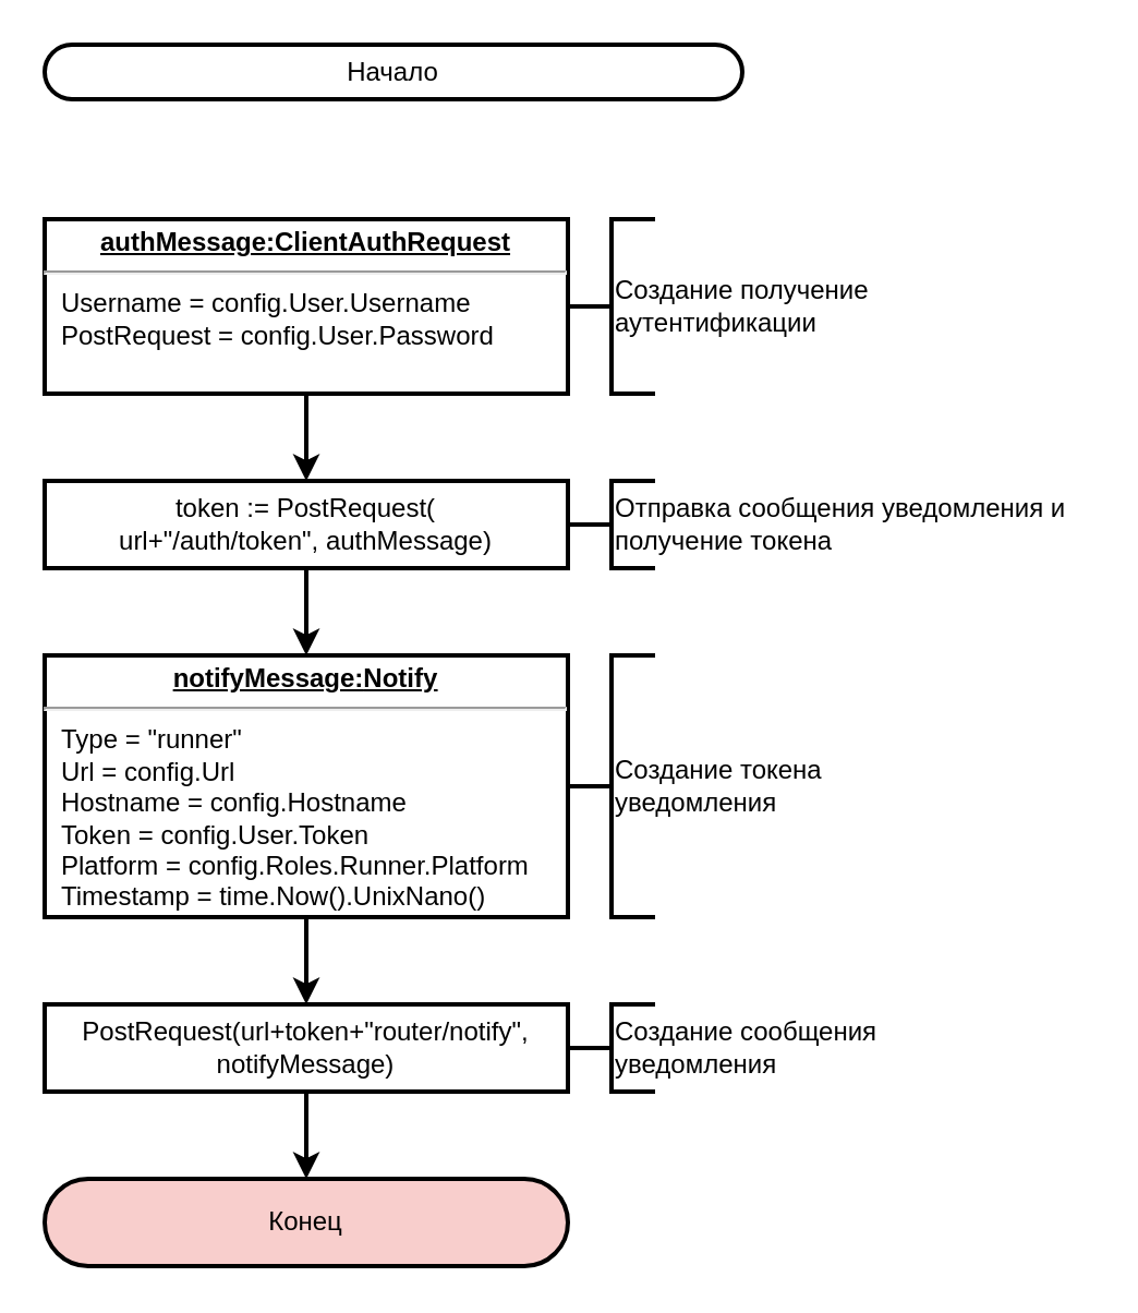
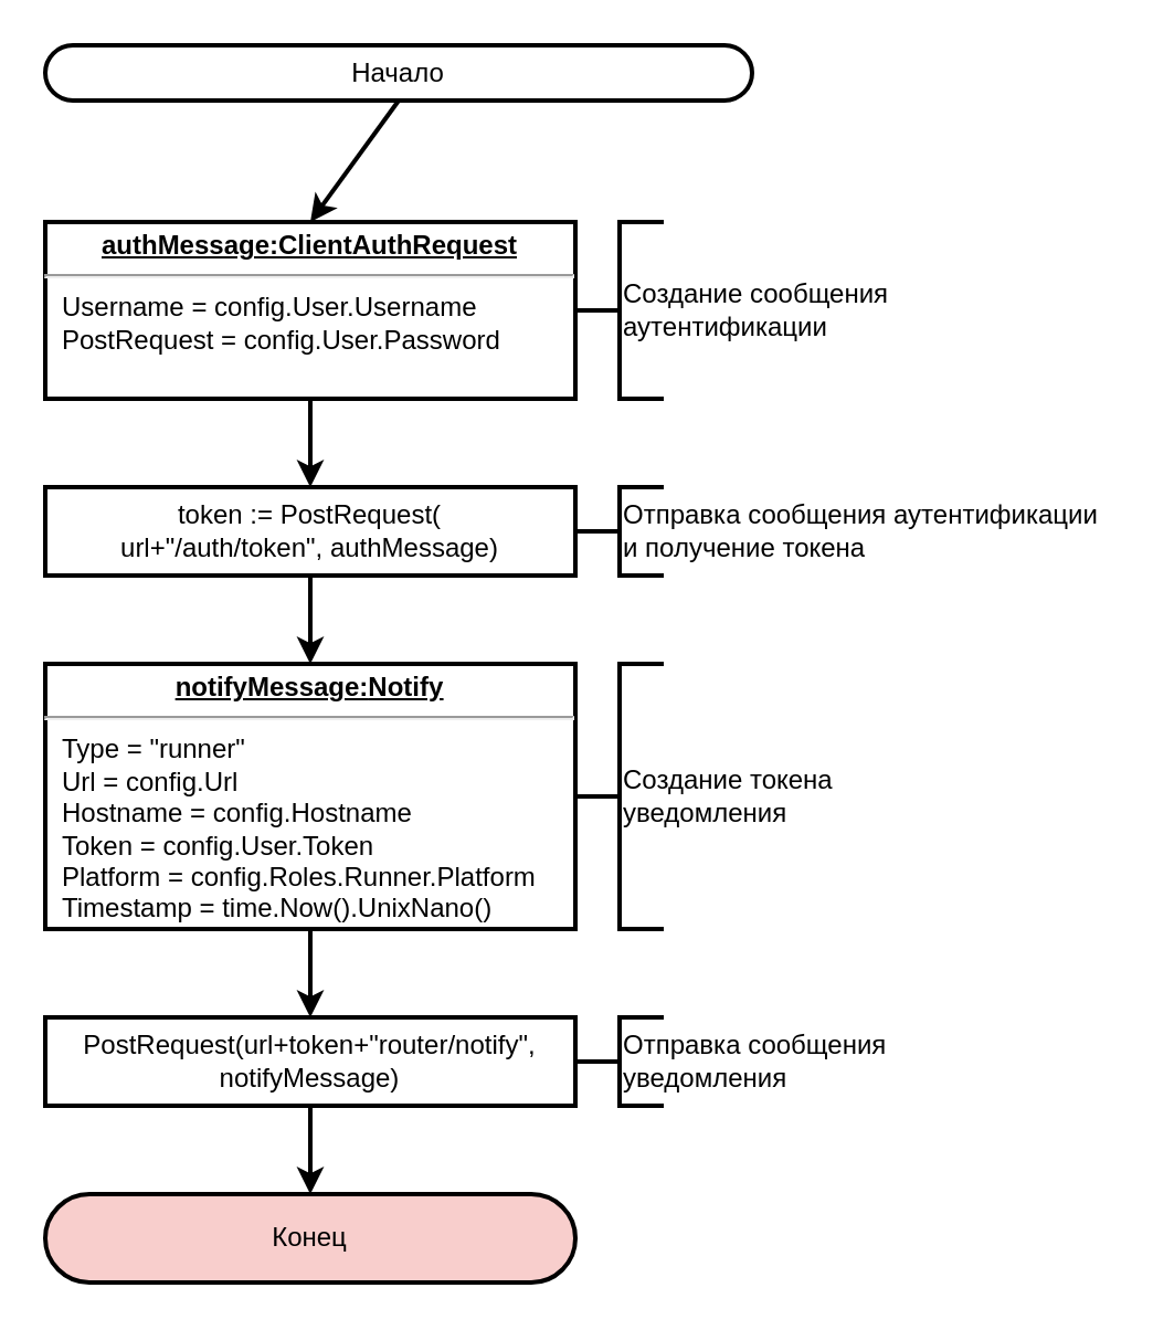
  <mxCell id="0" />
  <mxCell id="1" parent="0" />
  <mxCell id="2" value="Начало" style="rounded=1;whiteSpace=wrap;html=1;arcSize=50;strokeWidth=2;" parent="1" vertex="1"><mxGeometry x="20" y="20" width="320" height="25" as="geometry" /></mxCell>
  <mxCell id="3" value="token := PostRequest(&lt;br&gt;url+&quot;/auth/token&quot;,&amp;nbsp;&lt;span style=&quot;border-color: var(--border-color);&quot;&gt;authMessage&lt;/span&gt;)" style="rounded=0;whiteSpace=wrap;html=1;strokeWidth=2;" parent="1" vertex="1"><mxGeometry x="20" y="220" width="240" height="40" as="geometry" /></mxCell>
+ <mxCell id="4" value="" style="endArrow=classic;html=1;rounded=0;exitX=0.5;exitY=1;exitDx=0;exitDy=0;entryX=0.5;entryY=0;entryDx=0;entryDy=0;strokeWidth=2;" parent="1" source="2" target="9" edge="1"><mxGeometry width="50" height="50" relative="1" as="geometry"><mxPoint x="80" y="210" as="sourcePoint" /><mxPoint x="130" y="160" as="targetPoint" /></mxGeometry></mxCell>
  <mxCell id="5" value="" style="endArrow=classic;html=1;rounded=0;exitX=0.5;exitY=1;exitDx=0;exitDy=0;entryX=0.5;entryY=0;entryDx=0;entryDy=0;strokeWidth=2;" parent="1" source="3" target="20" edge="1"><mxGeometry width="50" height="50" relative="1" as="geometry"><mxPoint x="80" y="440" as="sourcePoint" /><mxPoint x="130" y="390" as="targetPoint" /></mxGeometry></mxCell>
  <mxCell id="6" value="Конец" style="rounded=1;whiteSpace=wrap;html=1;arcSize=50;strokeWidth=2;fillColor=#f8cecc;" parent="1" vertex="1"><mxGeometry x="20" y="540" width="240" height="40" as="geometry" /></mxCell>
  <mxCell id="7" value="&lt;div&gt;PostRequest(&lt;span style=&quot;background-color: initial;&quot;&gt;url+token+&quot;router/notify&quot;,&lt;/span&gt;&lt;/div&gt;notifyMessage)&lt;span style=&quot;border-color: var(--border-color);&quot;&gt;&lt;br&gt;&lt;/span&gt;" style="rounded=0;whiteSpace=wrap;html=1;strokeWidth=2;" parent="1" vertex="1"><mxGeometry x="20" y="460" width="240" height="40" as="geometry" /></mxCell>
  <mxCell id="8" value="" style="endArrow=classic;html=1;rounded=0;exitX=0.5;exitY=1;exitDx=0;exitDy=0;entryX=0.5;entryY=0;entryDx=0;entryDy=0;strokeWidth=2;" parent="1" source="7" target="6" edge="1"><mxGeometry width="50" height="50" relative="1" as="geometry"><mxPoint x="150" y="600" as="sourcePoint" /><mxPoint x="140" y="610" as="targetPoint" /></mxGeometry></mxCell>
  <mxCell id="9" value="&lt;p style=&quot;margin:0px;margin-top:4px;text-align:center;text-decoration:underline;&quot;&gt;&lt;b&gt;authMessage:ClientAuthRequest&lt;/b&gt;&lt;/p&gt;&lt;hr&gt;&lt;p style=&quot;margin:0px;margin-left:8px;&quot;&gt;Username = config.User.Username&lt;br&gt;PostRequest = config.User.Password&lt;br&gt;&lt;/p&gt;" style="verticalAlign=top;align=left;overflow=fill;fontSize=12;fontFamily=Helvetica;html=1;strokeColor=default;strokeWidth=2;fillColor=none;" parent="1" vertex="1"><mxGeometry x="20" y="100" width="240" height="80" as="geometry" /></mxCell>
  <mxCell id="10" value="" style="endArrow=classic;html=1;rounded=0;exitX=0.5;exitY=1;exitDx=0;exitDy=0;entryX=0.5;entryY=0;entryDx=0;entryDy=0;strokeWidth=2;" parent="1" source="9" target="3" edge="1"><mxGeometry width="50" height="50" relative="1" as="geometry"><mxPoint x="260" y="250" as="sourcePoint" /><mxPoint x="310" y="200" as="targetPoint" /></mxGeometry></mxCell>
  <mxCell id="11" value="" style="endArrow=classic;html=1;rounded=0;exitX=0.5;exitY=1;exitDx=0;exitDy=0;entryX=0.5;entryY=0;entryDx=0;entryDy=0;strokeWidth=2;" parent="1" source="20" target="7" edge="1"><mxGeometry width="50" height="50" relative="1" as="geometry"><mxPoint x="200" y="440" as="sourcePoint" /><mxPoint x="250" y="390" as="targetPoint" /></mxGeometry></mxCell>
  <mxCell id="12" value="" style="strokeWidth=2;html=1;shape=mxgraph.flowchart.annotation_2;align=left;labelPosition=right;pointerEvents=1;" parent="1" vertex="1"><mxGeometry x="260" y="100" width="40" height="80" as="geometry" /></mxCell>
- <mxCell id="13" value="Создание получение аутентификации" style="rounded=0;whiteSpace=wrap;html=1;strokeColor=none;fillColor=none;strokeWidth=2;align=left;" parent="1" vertex="1"><mxGeometry x="280" y="100" width="140" height="80" as="geometry" /></mxCell>
+ <mxCell id="13" value="Создание сообщения аутентификации" style="rounded=0;whiteSpace=wrap;html=1;strokeColor=none;fillColor=none;strokeWidth=2;align=left;" parent="1" vertex="1"><mxGeometry x="280" y="100" width="140" height="80" as="geometry" /></mxCell>
  <mxCell id="14" value="" style="strokeWidth=2;html=1;shape=mxgraph.flowchart.annotation_2;align=left;labelPosition=right;pointerEvents=1;" parent="1" vertex="1"><mxGeometry x="260" y="220" width="40" height="40" as="geometry" /></mxCell>
  <mxCell id="15" value="" style="strokeWidth=2;html=1;shape=mxgraph.flowchart.annotation_2;align=left;labelPosition=right;pointerEvents=1;" parent="1" vertex="1"><mxGeometry x="260" y="460" width="40" height="40" as="geometry" /></mxCell>
- <mxCell id="16" value="Отправка сообщения уведомления и получение токена" style="rounded=0;whiteSpace=wrap;html=1;strokeColor=none;fillColor=none;strokeWidth=2;align=left;" parent="1" vertex="1"><mxGeometry x="280" y="220" width="220" height="40" as="geometry" /></mxCell>
- <mxCell id="17" value="Создание сообщения уведомления" style="rounded=0;whiteSpace=wrap;html=1;strokeColor=none;fillColor=none;strokeWidth=2;align=left;" parent="1" vertex="1"><mxGeometry x="280" y="460" width="140" height="40" as="geometry" /></mxCell>
+ <mxCell id="16" value="Отправка сообщения аутентификации и получение токена" style="rounded=0;whiteSpace=wrap;html=1;strokeColor=none;fillColor=none;strokeWidth=2;align=left;" parent="1" vertex="1"><mxGeometry x="280" y="220" width="220" height="40" as="geometry" /></mxCell>
+ <mxCell id="17" value="Отправка сообщения уведомления" style="rounded=0;whiteSpace=wrap;html=1;strokeColor=none;fillColor=none;strokeWidth=2;align=left;" parent="1" vertex="1"><mxGeometry x="280" y="460" width="140" height="40" as="geometry" /></mxCell>
  <mxCell id="18" value="" style="strokeWidth=2;html=1;shape=mxgraph.flowchart.annotation_2;align=left;labelPosition=right;pointerEvents=1;" parent="1" vertex="1"><mxGeometry x="260" y="300" width="40" height="120" as="geometry" /></mxCell>
  <mxCell id="19" value="Создание токена уведомления" style="rounded=0;whiteSpace=wrap;html=1;strokeColor=none;fillColor=none;strokeWidth=2;align=left;" parent="1" vertex="1"><mxGeometry x="280" y="300" width="140" height="120" as="geometry" /></mxCell>
  <mxCell id="20" value="&lt;p style=&quot;margin:0px;margin-top:4px;text-align:center;text-decoration:underline;&quot;&gt;&lt;b style=&quot;border-color: var(--border-color);&quot;&gt;notifyMessage:&lt;/b&gt;&lt;b style=&quot;border-color: var(--border-color); background-color: initial;&quot;&gt;&lt;u style=&quot;border-color: var(--border-color);&quot;&gt;Notify&lt;/u&gt;&lt;/b&gt;&lt;br&gt;&lt;/p&gt;&lt;hr&gt;&lt;p style=&quot;border-color: var(--border-color); margin: 0px 0px 0px 8px;&quot;&gt;Type = &quot;runner&quot;&lt;/p&gt;&lt;p style=&quot;border-color: var(--border-color); margin: 0px 0px 0px 8px;&quot;&gt;Url = config.Url&lt;/p&gt;&lt;p style=&quot;border-color: var(--border-color); margin: 0px 0px 0px 8px;&quot;&gt;Hostname = config.Hostname&lt;/p&gt;&lt;p style=&quot;border-color: var(--border-color); margin: 0px 0px 0px 8px;&quot;&gt;&lt;span style=&quot;border-color: var(--border-color);&quot;&gt;&lt;/span&gt;Token = config.User.Token&lt;/p&gt;&lt;p style=&quot;border-color: var(--border-color); margin: 0px 0px 0px 8px;&quot;&gt;&lt;span style=&quot;border-color: var(--border-color);&quot;&gt;&lt;/span&gt;Platform = config.Roles.Runner.Platform&lt;/p&gt;&lt;p style=&quot;border-color: var(--border-color); margin: 0px 0px 0px 8px;&quot;&gt;&lt;span style=&quot;border-color: var(--border-color);&quot;&gt;&lt;/span&gt;Timestamp = time.Now().UnixNano()&lt;/p&gt;" style="verticalAlign=top;align=left;overflow=fill;fontSize=12;fontFamily=Helvetica;html=1;strokeColor=default;strokeWidth=2;fillColor=none;" parent="1" vertex="1"><mxGeometry x="20" y="300" width="240" height="120" as="geometry" /></mxCell>
